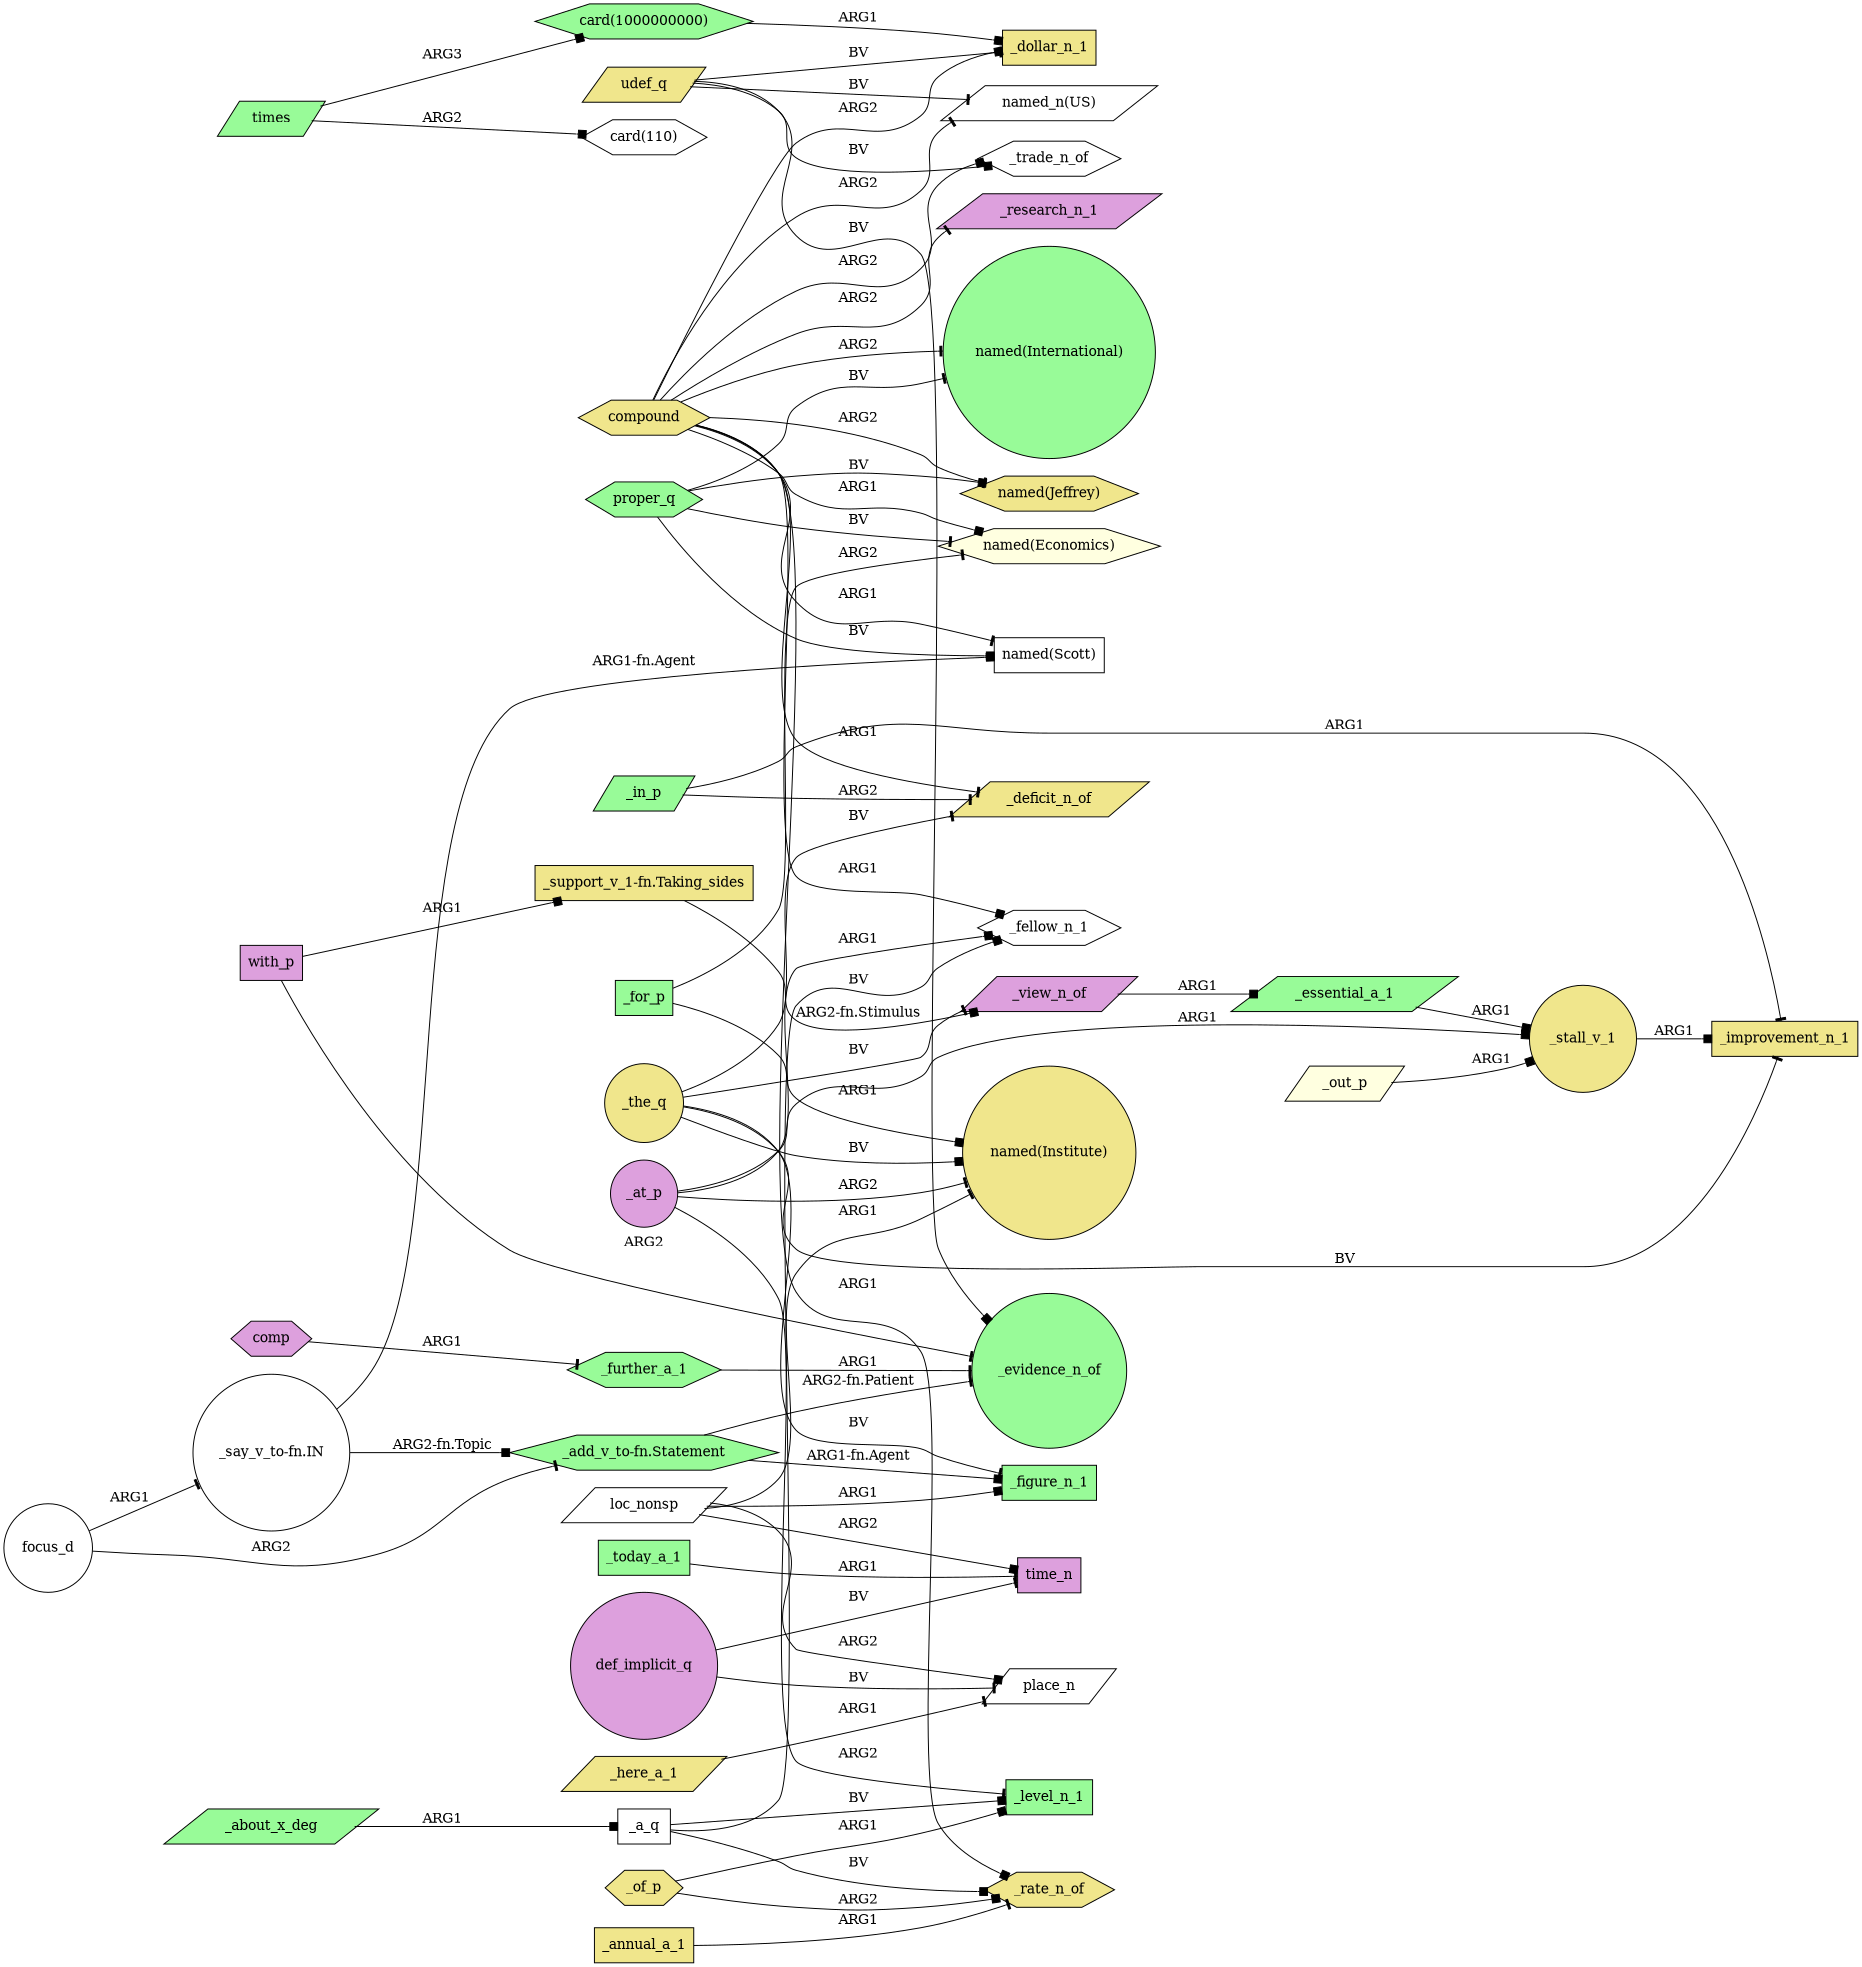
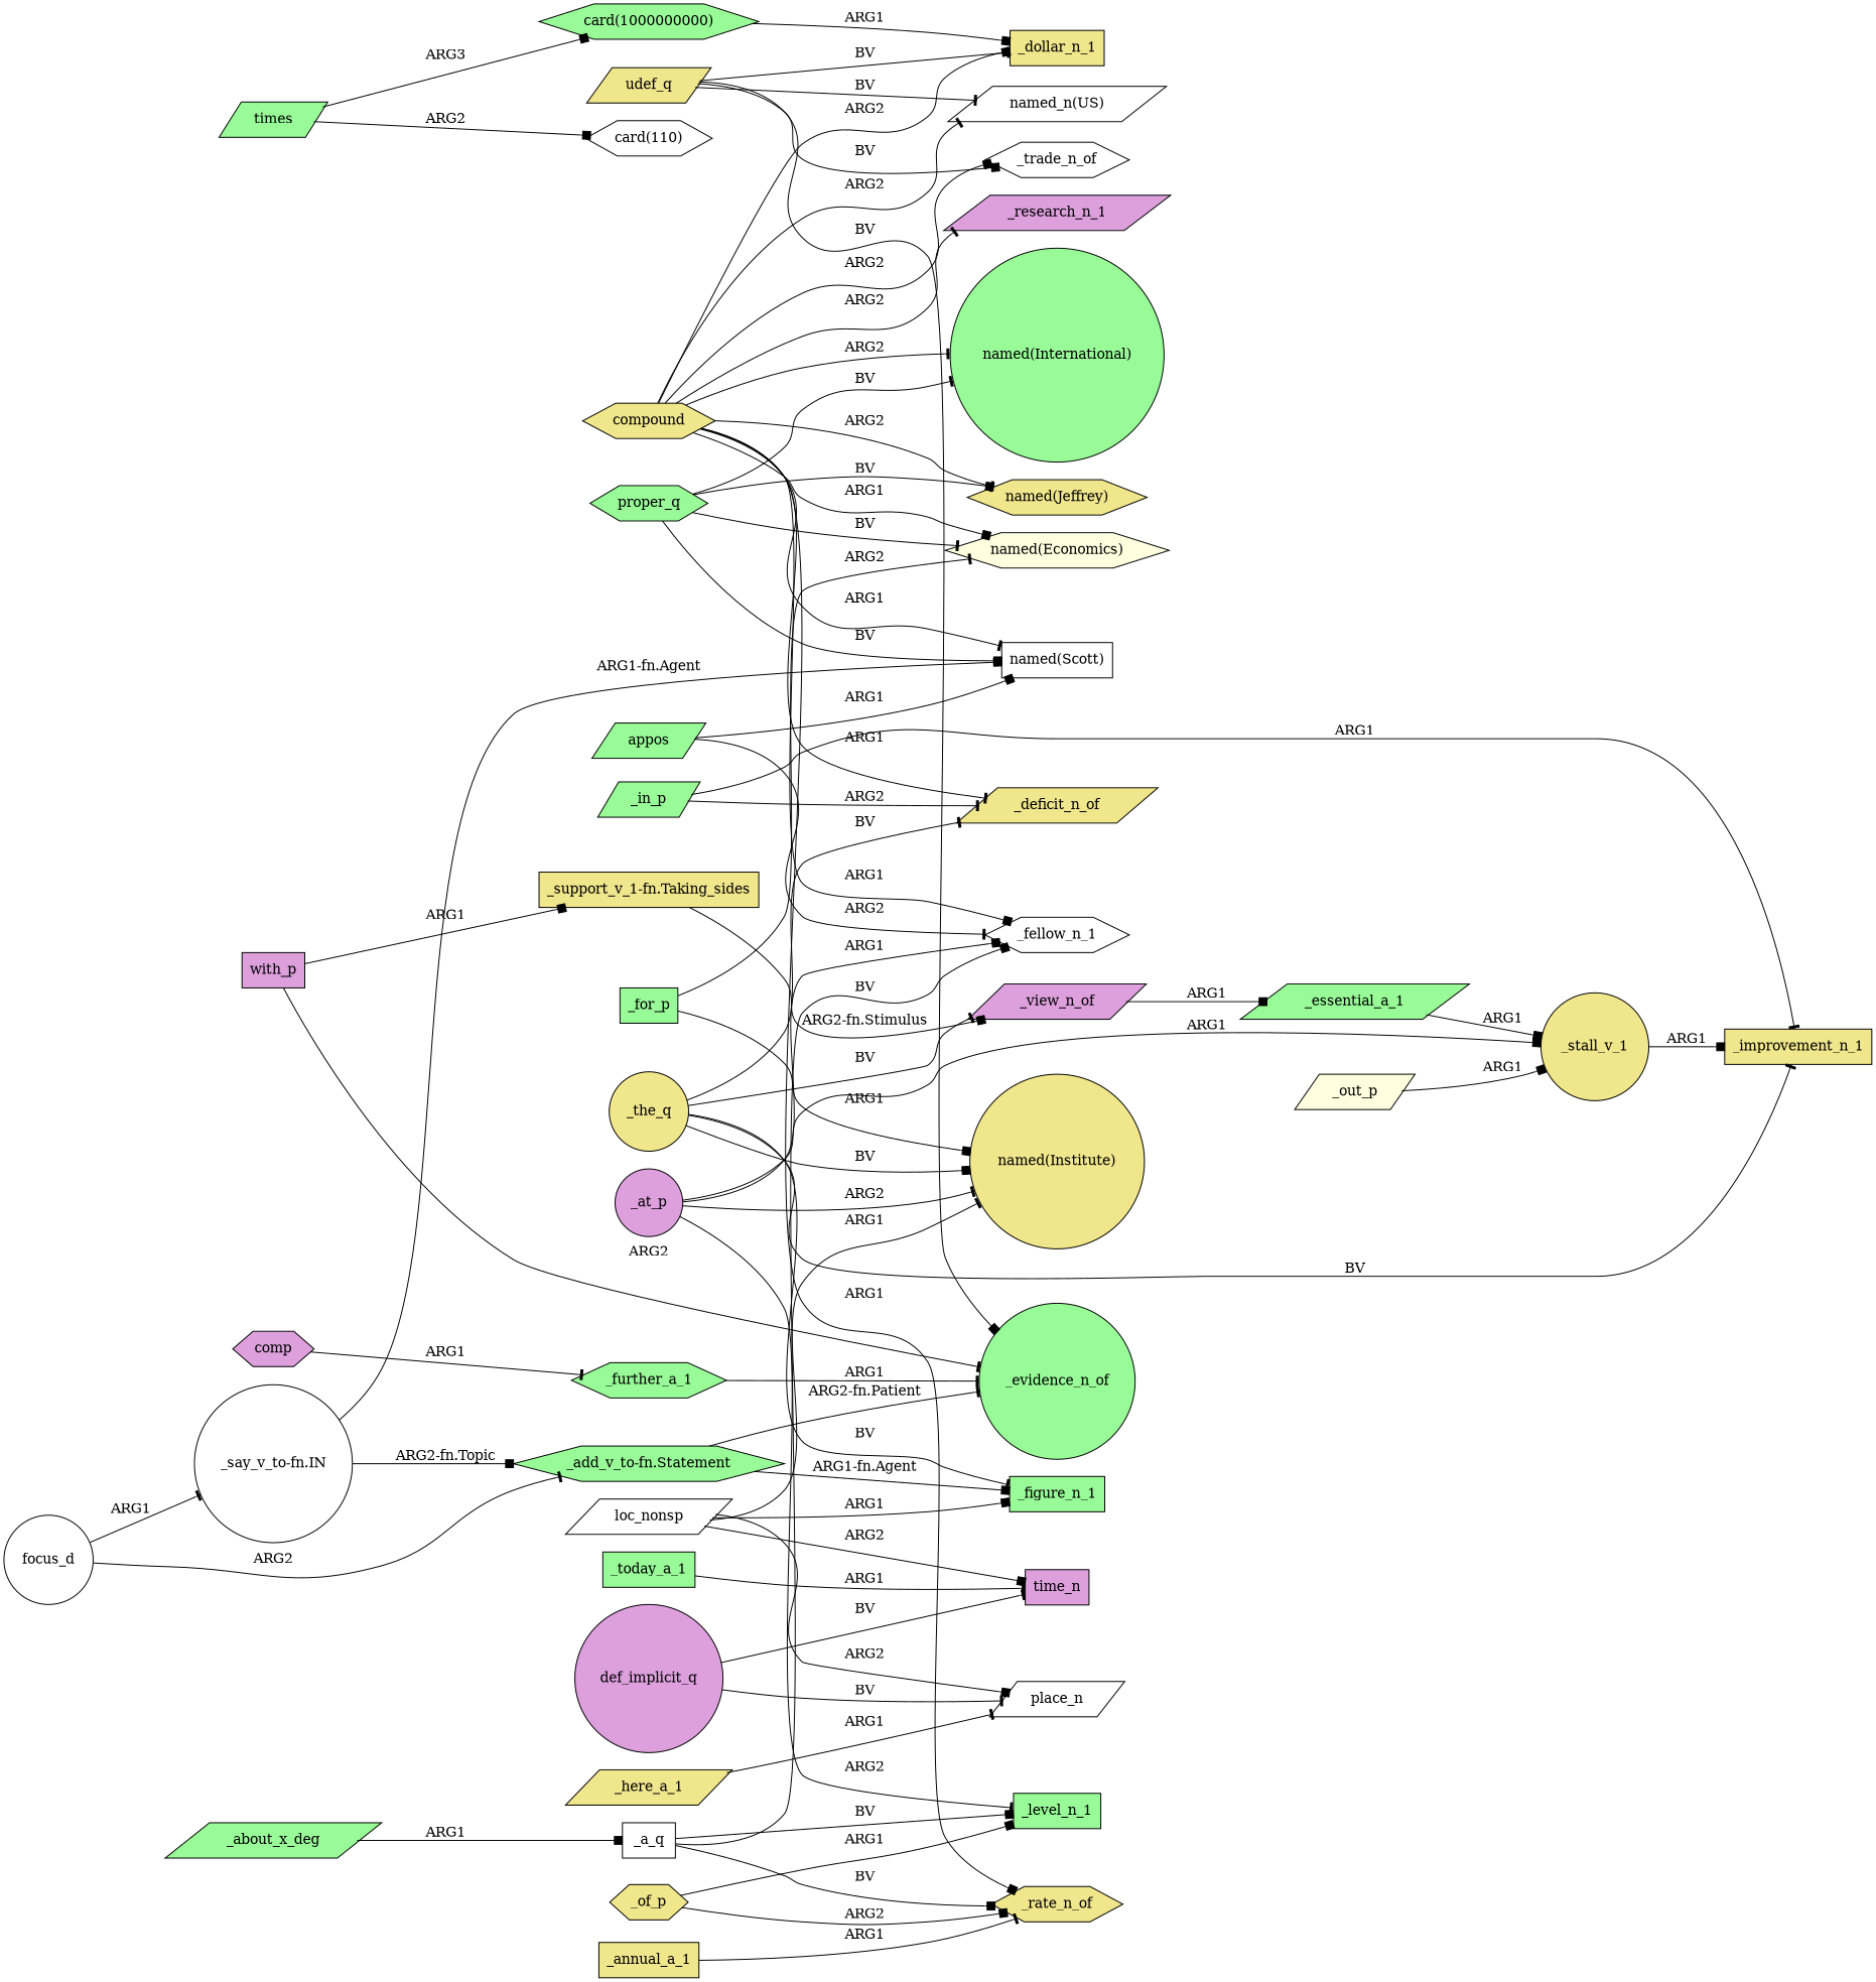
  digraph {
    rankdir=LR
    node [fillcolor=palegreen shape=parallelogram style=filled]
    edge [arrowhead=box]
    _view_n_of [fillcolor=plum]
    _essential_a_1
    _stall_v_1 [fillcolor=khaki shape=circle]
    _improvement_n_1 [fillcolor=khaki shape=box]
    "_add_v_to-fn.Statement" [shape=hexagon]
    _figure_n_1 [shape=box]
    _evidence_n_of [shape=circle]
    udef_q [fillcolor=khaki]
    _trade_n_of [fillcolor=white shape=hexagon]
    "named_n(US)" [fillcolor=white]
    _dollar_n_1 [fillcolor=khaki shape=box]
    _research_n_1 [fillcolor=plum]
    compound [fillcolor=khaki shape=hexagon]
    "named(Scott)" [fillcolor=white shape=box]
    "named(Economics)" [fillcolor=lightyellow shape=hexagon]
    _fellow_n_1 [fillcolor=white shape=hexagon]
    _rate_n_of [fillcolor=khaki shape=hexagon]
    "named(Jeffrey)" [fillcolor=khaki shape=hexagon]
    _deficit_n_of [fillcolor=khaki]
    "named(International)" [shape=circle]
+   appos
    _today_a_1 [shape=box]
    time_n [fillcolor=plum shape=box]
    _here_a_1 [fillcolor=khaki]
    place_n [fillcolor=white]
    _at_p [fillcolor=plum shape=circle]
    "named(Institute)" [fillcolor=khaki shape=circle]
    _level_n_1 [shape=box]
    _further_a_1 [shape=hexagon]
    focus_d [fillcolor=white shape=circle]
    "_say_v_to-fn.IN" [fillcolor=white shape=circle]
    _the_q [fillcolor=khaki shape=circle]
    def_implicit_q [fillcolor=plum shape=circle]
    _a_q [fillcolor=white shape=box]
    loc_nonsp [fillcolor=white]
    "card(1000000000)" [shape=hexagon]
    times
    "card(110)" [fillcolor=white shape=hexagon]
    proper_q [shape=hexagon]
    _of_p [fillcolor=khaki shape=hexagon]
    with_p [fillcolor=plum shape=box]
    "_support_v_1-fn.Taking_sides" [fillcolor=khaki shape=box]
    comp [fillcolor=plum shape=hexagon]
    _about_x_deg
    _for_p [shape=box]
    _annual_a_1 [fillcolor=khaki shape=box]
    _in_p
    _out_p [fillcolor=lightyellow]
    _view_n_of -> _essential_a_1 [label=ARG1]
    _essential_a_1 -> _stall_v_1 [label=ARG1]
    _stall_v_1 -> _improvement_n_1 [label=ARG1]
    "_add_v_to-fn.Statement" -> _figure_n_1 [label="ARG1-fn.Agent"]
    "_add_v_to-fn.Statement" -> _evidence_n_of [arrowhead=tee label="ARG2-fn.Patient"]
    udef_q -> _evidence_n_of [label=BV]
    udef_q -> _trade_n_of [label=BV]
    udef_q -> "named_n(US)" [arrowhead=tee label=BV]
    udef_q -> _dollar_n_1 [arrowhead=tee label=BV]
    compound -> _trade_n_of [label=ARG2]
    compound -> "named_n(US)" [arrowhead=tee label=ARG2]
    compound -> _dollar_n_1 [label=ARG2]
    compound -> _research_n_1 [arrowhead=tee label=ARG2]
    compound -> "named(Scott)" [arrowhead=tee label=ARG1]
    compound -> "named(Economics)" [label=ARG1]
    compound -> _fellow_n_1 [label=ARG1]
    compound -> _rate_n_of [label=ARG1]
    compound -> "named(Jeffrey)" [arrowhead=tee label=ARG2]
    compound -> _deficit_n_of [arrowhead=tee label=ARG1]
    compound -> "named(International)" [arrowhead=tee label=ARG2]
+   appos -> "named(Scott)" [label=ARG1]
+   appos -> _fellow_n_1 [arrowhead=tee label=ARG2]
    _today_a_1 -> time_n [arrowhead=tee label=ARG1]
    _here_a_1 -> place_n [arrowhead=tee label=ARG1]
    _at_p -> _stall_v_1 [label=ARG1]
    _at_p -> _fellow_n_1 [label=ARG1]
    _at_p -> "named(Institute)" [arrowhead=tee label=ARG2]
    _at_p -> _level_n_1 [arrowhead=tee label=ARG2]
    _further_a_1 -> _evidence_n_of [arrowhead=tee label=ARG1]
    focus_d -> "_add_v_to-fn.Statement" [arrowhead=tee label=ARG2]
    focus_d -> "_say_v_to-fn.IN" [arrowhead=tee label=ARG1]
    "_say_v_to-fn.IN" -> "_add_v_to-fn.Statement" [label="ARG2-fn.Topic"]
    "_say_v_to-fn.IN" -> "named(Scott)" [label="ARG1-fn.Agent"]
    _the_q -> _view_n_of [arrowhead=tee label=BV]
    _the_q -> _improvement_n_1 [arrowhead=tee label=BV]
    _the_q -> _figure_n_1 [arrowhead=tee label=BV]
    _the_q -> _deficit_n_of [arrowhead=tee label=BV]
    _the_q -> "named(Institute)" [label=BV]
    def_implicit_q -> time_n [arrowhead=tee label=BV]
    def_implicit_q -> place_n [arrowhead=tee label=BV]
    _a_q -> _fellow_n_1 [label=BV]
    _a_q -> _rate_n_of [label=BV]
    _a_q -> _level_n_1 [label=BV]
    loc_nonsp -> _figure_n_1 [label=ARG1]
    loc_nonsp -> time_n [label=ARG2]
    loc_nonsp -> place_n [label=ARG2]
    loc_nonsp -> "named(Institute)" [arrowhead=tee label=ARG1]
    "card(1000000000)" -> _dollar_n_1 [label=ARG1]
    times -> "card(1000000000)" [label=ARG3]
    times -> "card(110)" [label=ARG2]
    proper_q -> "named(Scott)" [label=BV]
    proper_q -> "named(Economics)" [arrowhead=tee label=BV]
    proper_q -> "named(Jeffrey)" [label=BV]
    proper_q -> "named(International)" [arrowhead=tee label=BV]
    _of_p -> _rate_n_of [label=ARG2]
    _of_p -> _level_n_1 [label=ARG1]
    with_p -> _evidence_n_of [arrowhead=tee label=ARG2]
    with_p -> "_support_v_1-fn.Taking_sides" [label=ARG1]
    "_support_v_1-fn.Taking_sides" -> _view_n_of [label="ARG2-fn.Stimulus"]
    comp -> _further_a_1 [arrowhead=tee label=ARG1]
    _about_x_deg -> _a_q [label=ARG1]
    _for_p -> "named(Economics)" [arrowhead=tee label=ARG2]
    _for_p -> "named(Institute)" [label=ARG1]
    _annual_a_1 -> _rate_n_of [arrowhead=tee label=ARG1]
    _in_p -> _improvement_n_1 [arrowhead=tee label=ARG1]
    _in_p -> _deficit_n_of [arrowhead=tee label=ARG2]
    _out_p -> _stall_v_1 [label=ARG1]
  }
